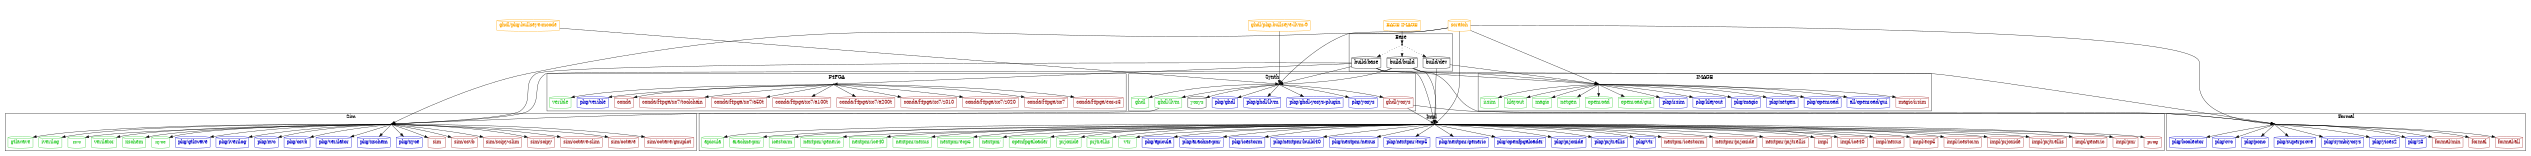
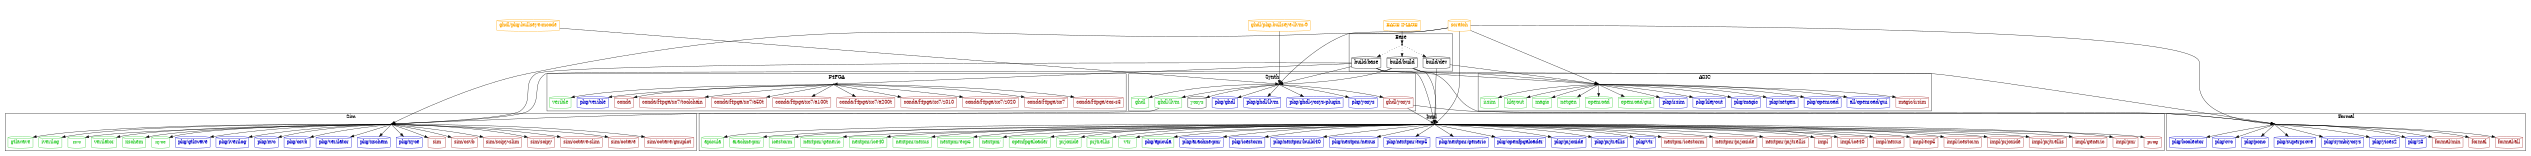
  digraph {
    newrank=true
    node [shape=cylinder color=mediumblue fontcolor=mediumblue]
    m_base [shape=point color="" fontcolor=""]
    m_synth [shape=point color="" fontcolor=""]
    m_sim [shape=point color="" fontcolor=""]
    m_impl [shape=point color="" fontcolor=""]
    m_formal [shape=point color="" fontcolor=""]
    m_asic [shape=point color="" fontcolor=""]
    m_f4pga [shape=point color="" fontcolor=""]
    apicula [color=limegreen fontcolor=limegreen]
    "arachne-pnr" [color=limegreen fontcolor=limegreen]
    ghdl [color=limegreen fontcolor=limegreen]
    "ghdl/llvm" [color=limegreen fontcolor=limegreen]
    gtkwave [color=limegreen fontcolor=limegreen]
    icestorm [color=limegreen fontcolor=limegreen]
    irsim [color=limegreen fontcolor=limegreen]
    iverilog [color=limegreen fontcolor=limegreen]
    klayout [color=limegreen fontcolor=limegreen]
    magic [color=limegreen fontcolor=limegreen]
    netgen [color=limegreen fontcolor=limegreen]
    "nextpnr/generic" [color=limegreen fontcolor=limegreen]
    "nextpnr/ice40" [color=limegreen fontcolor=limegreen]
    "nextpnr/nexus" [color=limegreen fontcolor=limegreen]
    "nextpnr/ecp5" [color=limegreen fontcolor=limegreen]
    nextpnr [color=limegreen fontcolor=limegreen]
    nvc [color=limegreen fontcolor=limegreen]
    openfpgaloader [color=limegreen fontcolor=limegreen]
    openroad [color=limegreen fontcolor=limegreen]
    "openroad/gui" [color=limegreen fontcolor=limegreen]
    prjoxide [color=limegreen fontcolor=limegreen]
    prjtrellis [color=limegreen fontcolor=limegreen]
    verible [color=limegreen fontcolor=limegreen]
    verilator [color=limegreen fontcolor=limegreen]
    vtr [color=limegreen fontcolor=limegreen]
    xschem [color=limegreen fontcolor=limegreen]
    xyce [color=limegreen fontcolor=limegreen]
    yosys [color=black fontcolor=limegreen]
-   "pkg/apicula"
+   "pkg/apicula" [color=limegreen]
    "pkg/arachne-pnr"
    "pkg/boolector"
    "pkg/cvc"
    "pkg/ghdl"
    "pkg/ghdl/llvm"
    "pkg/ghdl-yosys-plugin"
    "pkg/gtkwave"
    "pkg/icestorm"
    "pkg/irsim"
    "pkg/iverilog"
    "pkg/klayout"
    "pkg/magic"
    "pkg/netgen"
    n50 [label="pkg/nextpnr/build40"]
    "pkg/nextpnr/nexus"
    "pkg/nextpnr/ecp5"
    "pkg/nextpnr/generic"
    "pkg/nvc"
    "pkg/openfpgaloader"
    "pkg/openroad"
    n57 [label="all/openroad/gui"]
    "pkg/osvb"
    "pkg/pono"
    "pkg/prjoxide"
    "pkg/prjtrellis"
    "pkg/superprove"
    "pkg/symbiyosys"
    "pkg/yices2"
    "pkg/yosys"
    "pkg/verible"
    "pkg/verilator"
    "pkg/vtr"
    "pkg/xschem"
    "pkg/xyce"
    "pkg/z3"
    "ghdl/yosys" [color=brown fontcolor=brown]
    "formal/min" [color=brown fontcolor=brown]
    formal [color=brown fontcolor=brown]
    "formal/all" [color=brown fontcolor=brown]
    "nextpnr/icestorm" [color=brown fontcolor=brown]
    "nextpnr/prjoxide" [color=brown fontcolor=brown]
    "nextpnr/prjtrellis" [color=brown fontcolor=brown]
    impl [color=brown fontcolor=brown]
    "impl/ice40" [color=brown fontcolor=brown]
    "impl/nexus" [color=brown fontcolor=brown]
    "impl/ecp5" [color=brown fontcolor=brown]
    "impl/icestorm" [color=brown fontcolor=brown]
    "impl/prjoxide" [color=brown fontcolor=brown]
    "impl/prjtrellis" [color=brown fontcolor=brown]
    "impl/generic" [color=brown fontcolor=brown]
    "impl/pnr" [color=brown fontcolor=brown]
    prog [color=brown fontcolor=brown]
    sim [color=brown fontcolor=brown]
    "sim/osvb" [color=brown fontcolor=brown]
    "sim/scipy-slim" [color=brown fontcolor=brown]
    "sim/scipy" [color=brown fontcolor=brown]
    "sim/octave-slim" [color=brown fontcolor=brown]
    "sim/octave" [color=brown fontcolor=brown]
    "sim/octave/gnuplot" [color=brown fontcolor=brown]
    conda [color=brown fontcolor=brown]
    "conda/f4pga/xc7/toolchain" [color=brown fontcolor=brown]
    "conda/f4pga/xc7/a50t" [color=brown fontcolor=brown]
    "conda/f4pga/xc7/a100t" [color=brown fontcolor=brown]
    "conda/f4pga/xc7/a200t" [color=brown fontcolor=brown]
    "conda/f4pga/xc7/z010" [color=brown fontcolor=brown]
    "conda/f4pga/xc7/z020" [color=brown fontcolor=brown]
    "conda/f4pga/xc7" [color=brown fontcolor=brown]
    "conda/f4pga/eos-s3" [color=brown fontcolor=brown]
    "magic/irsim" [color=brown fontcolor=brown]
    "build/base" [color="" fontcolor=""]
    "build/build" [color="" fontcolor=""]
    "build/dev" [color="" fontcolor=""]
    "BASE IMAGE" [color=orange fontcolor=orange]
    scratch [color=orange fontcolor=orange]
    "ghdl/pkg:bullseye-mcode" [color=orange fontcolor=orange]
    "ghdl/pkg:bullseye-llvm-9" [color=orange fontcolor=orange]
    subgraph sub_1 {
      m_base
      m_synth
      m_sim
      m_impl
      m_formal
      m_asic
      m_f4pga
    }
    subgraph sub_2 {
      "build/base"
      "build/build"
      "build/dev"
      subgraph sub_3 {
        apicula
        "arachne-pnr"
        ghdl
        "ghdl/llvm"
        gtkwave
        icestorm
        irsim
        iverilog
        klayout
        magic
        netgen
        "nextpnr/generic"
        "nextpnr/ice40"
        "nextpnr/nexus"
        "nextpnr/ecp5"
        nextpnr
        nvc
        openfpgaloader
        openroad
        "openroad/gui"
        prjoxide
        prjtrellis
        verible
        verilator
        vtr
        xschem
        xyce
        yosys
      }
      subgraph sub_4 {
        "pkg/apicula"
        "pkg/arachne-pnr"
        "pkg/boolector"
        "pkg/cvc"
        "pkg/ghdl"
        "pkg/ghdl/llvm"
        "pkg/ghdl-yosys-plugin"
        "pkg/gtkwave"
        "pkg/icestorm"
        "pkg/irsim"
        "pkg/iverilog"
        "pkg/klayout"
        "pkg/magic"
        "pkg/netgen"
        n50
        "pkg/nextpnr/nexus"
        "pkg/nextpnr/ecp5"
        "pkg/nextpnr/generic"
        "pkg/nvc"
        "pkg/openfpgaloader"
        "pkg/openroad"
        n57
        "pkg/osvb"
        "pkg/pono"
        "pkg/prjoxide"
        "pkg/prjtrellis"
        "pkg/superprove"
        "pkg/symbiyosys"
        "pkg/yices2"
        "pkg/yosys"
        "pkg/verible"
        "pkg/verilator"
        "pkg/vtr"
        "pkg/xschem"
        "pkg/xyce"
        "pkg/z3"
      }
      subgraph sub_5 {
        "ghdl/yosys"
        "formal/min"
        formal
        "formal/all"
        "nextpnr/icestorm"
        "nextpnr/prjoxide"
        "nextpnr/prjtrellis"
        impl
        "impl/ice40"
        "impl/nexus"
        "impl/ecp5"
        "impl/icestorm"
        "impl/prjoxide"
        "impl/prjtrellis"
        "impl/generic"
        "impl/pnr"
        prog
        sim
        "sim/osvb"
        "sim/scipy-slim"
        "sim/scipy"
        "sim/octave-slim"
        "sim/octave"
        "sim/octave/gnuplot"
        conda
        "conda/f4pga/xc7/toolchain"
        "conda/f4pga/xc7/a50t"
        "conda/f4pga/xc7/a100t"
        "conda/f4pga/xc7/a200t"
        "conda/f4pga/xc7/z010"
        "conda/f4pga/xc7/z020"
        "conda/f4pga/xc7"
        "conda/f4pga/eos-s3"
        "magic/irsim"
      }
    }
    subgraph sub_6 {
      rank=same
      "BASE IMAGE"
      scratch
      "ghdl/pkg:bullseye-mcode"
      "ghdl/pkg:bullseye-llvm-9"
    }
    subgraph cluster_7 {
      label=Base
      m_base
      "build/base"
      "build/build"
      "build/dev"
    }
    subgraph cluster_8 {
      label=Synth
      m_synth
      ghdl
      "ghdl/llvm"
      yosys
      "pkg/ghdl"
      "pkg/ghdl/llvm"
      "pkg/ghdl-yosys-plugin"
      "pkg/yosys"
      "ghdl/yosys"
    }
    subgraph cluster_9 {
      label=Sim
      m_sim
      gtkwave
      iverilog
      nvc
      verilator
      xschem
      xyce
      "pkg/gtkwave"
      "pkg/iverilog"
      "pkg/nvc"
      "pkg/osvb"
      "pkg/verilator"
      "pkg/xschem"
      "pkg/xyce"
      sim
      "sim/osvb"
      "sim/scipy-slim"
      "sim/scipy"
      "sim/octave-slim"
      "sim/octave"
      "sim/octave/gnuplot"
    }
    subgraph cluster_10 {
      label=Impl
      m_impl
      apicula
      "arachne-pnr"
      icestorm
      "nextpnr/generic"
      "nextpnr/ice40"
      "nextpnr/nexus"
      "nextpnr/ecp5"
      nextpnr
      openfpgaloader
      prjoxide
      prjtrellis
      vtr
      "pkg/apicula"
      "pkg/arachne-pnr"
      "pkg/icestorm"
      n50
      "pkg/nextpnr/nexus"
      "pkg/nextpnr/ecp5"
      "pkg/nextpnr/generic"
      "pkg/openfpgaloader"
      "pkg/prjoxide"
      "pkg/prjtrellis"
      "pkg/vtr"
      "nextpnr/icestorm"
      "nextpnr/prjoxide"
      "nextpnr/prjtrellis"
      impl
      "impl/ice40"
      "impl/nexus"
      "impl/ecp5"
      "impl/icestorm"
      "impl/prjoxide"
      "impl/prjtrellis"
      "impl/generic"
      "impl/pnr"
      prog
    }
    subgraph cluster_11 {
      label=Formal
      m_formal
      "pkg/boolector"
      "pkg/cvc"
      "pkg/pono"
      "pkg/superprove"
      "pkg/symbiyosys"
      "pkg/yices2"
      "pkg/z3"
      "formal/min"
      formal
      "formal/all"
    }
    subgraph cluster_12 {
-     label=IMAGE
+     label=ASIC
      m_asic
      irsim
      klayout
      magic
      netgen
      openroad
      "openroad/gui"
      "pkg/irsim"
      "pkg/klayout"
      "pkg/magic"
      "pkg/netgen"
      "pkg/openroad"
      n57
      "magic/irsim"
    }
    subgraph cluster_13 {
      label=F4PGA
      m_f4pga
      verible
      "pkg/verible"
      conda
      "conda/f4pga/xc7/toolchain"
      "conda/f4pga/xc7/a50t"
      "conda/f4pga/xc7/a100t"
      "conda/f4pga/xc7/a200t"
      "conda/f4pga/xc7/z010"
      "conda/f4pga/xc7/z020"
      "conda/f4pga/xc7"
      "conda/f4pga/eos-s3"
    }
    m_base -> "build/base" [style=dotted]
    m_base -> "build/build" [style=dotted]
    m_base -> "build/dev" [style=dotted]
    m_synth -> ghdl
    m_synth -> "ghdl/llvm"
    m_synth -> yosys
    m_synth -> "pkg/ghdl"
    m_synth -> "pkg/ghdl/llvm"
    m_synth -> "pkg/ghdl-yosys-plugin"
    m_synth -> "pkg/yosys"
    m_synth -> "ghdl/yosys"
    m_sim -> gtkwave
    m_sim -> iverilog
    m_sim -> nvc
    m_sim -> verilator
    m_sim -> xschem
    m_sim -> xyce
    m_sim -> "pkg/gtkwave"
    m_sim -> "pkg/iverilog"
    m_sim -> "pkg/nvc"
    m_sim -> "pkg/osvb"
    m_sim -> "pkg/verilator"
    m_sim -> "pkg/xschem"
    m_sim -> "pkg/xyce"
    m_sim -> sim
    m_sim -> "sim/osvb"
    m_sim -> "sim/scipy-slim"
    m_sim -> "sim/scipy"
    m_sim -> "sim/octave-slim"
    m_sim -> "sim/octave"
    m_sim -> "sim/octave/gnuplot"
    m_impl -> apicula
    m_impl -> "arachne-pnr"
    m_impl -> icestorm
    m_impl -> "nextpnr/generic"
    m_impl -> "nextpnr/ice40"
    m_impl -> "nextpnr/nexus"
    m_impl -> "nextpnr/ecp5"
    m_impl -> nextpnr
    m_impl -> openfpgaloader
    m_impl -> prjoxide
    m_impl -> prjtrellis
    m_impl -> vtr
    m_impl -> "pkg/apicula"
    m_impl -> "pkg/arachne-pnr"
    m_impl -> "pkg/icestorm"
    m_impl -> n50
    m_impl -> "pkg/nextpnr/nexus"
    m_impl -> "pkg/nextpnr/ecp5"
    m_impl -> "pkg/nextpnr/generic"
    m_impl -> "pkg/openfpgaloader"
    m_impl -> "pkg/prjoxide"
    m_impl -> "pkg/prjtrellis"
    m_impl -> "pkg/vtr"
    m_impl -> "nextpnr/icestorm"
    m_impl -> "nextpnr/prjoxide"
    m_impl -> "nextpnr/prjtrellis"
    m_impl -> impl
    m_impl -> "impl/ice40"
    m_impl -> "impl/nexus"
    m_impl -> "impl/ecp5"
    m_impl -> "impl/icestorm"
    m_impl -> "impl/prjoxide"
    m_impl -> "impl/prjtrellis"
    m_impl -> "impl/generic"
    m_impl -> "impl/pnr"
    m_impl -> prog
    m_formal -> "pkg/boolector"
    m_formal -> "pkg/cvc"
    m_formal -> "pkg/pono"
    m_formal -> "pkg/superprove"
    m_formal -> "pkg/symbiyosys"
    m_formal -> "pkg/yices2"
    m_formal -> "pkg/z3"
    m_formal -> "formal/min"
    m_formal -> formal
    m_formal -> "formal/all"
    m_asic -> irsim
    m_asic -> klayout
    m_asic -> magic
    m_asic -> netgen
    m_asic -> openroad
    m_asic -> "openroad/gui"
    m_asic -> "pkg/irsim"
    m_asic -> "pkg/klayout"
    m_asic -> "pkg/magic"
    m_asic -> "pkg/netgen"
    m_asic -> "pkg/openroad"
    m_asic -> n57
    m_asic -> "magic/irsim"
    m_f4pga -> verible
    m_f4pga -> "pkg/verible"
    m_f4pga -> conda
    m_f4pga -> "conda/f4pga/xc7/toolchain"
    m_f4pga -> "conda/f4pga/xc7/a50t"
    m_f4pga -> "conda/f4pga/xc7/a100t"
    m_f4pga -> "conda/f4pga/xc7/a200t"
    m_f4pga -> "conda/f4pga/xc7/z010"
    m_f4pga -> "conda/f4pga/xc7/z020"
    m_f4pga -> "conda/f4pga/xc7"
    m_f4pga -> "conda/f4pga/eos-s3"
    "ghdl/llvm" -> m_sim
    "ghdl/yosys" -> m_impl
    "ghdl/yosys" -> m_formal
    "build/base" -> m_synth
    "build/base" -> m_sim
    "build/base" -> m_impl
    "build/base" -> m_formal
    "build/base" -> m_asic
    "build/base" -> m_f4pga
    "build/build" -> m_synth
    "build/build" -> m_sim
    "build/build" -> m_impl
    "build/build" -> m_formal
    "build/build" -> m_asic
    "build/dev" -> m_impl
    "build/dev" -> m_asic
    "BASE IMAGE" -> m_base
    scratch -> m_synth
    scratch -> m_sim
    scratch -> m_impl
    scratch -> m_formal
    scratch -> m_asic
    "ghdl/pkg:bullseye-mcode" -> m_synth
    "ghdl/pkg:bullseye-llvm-9" -> m_synth
  }
